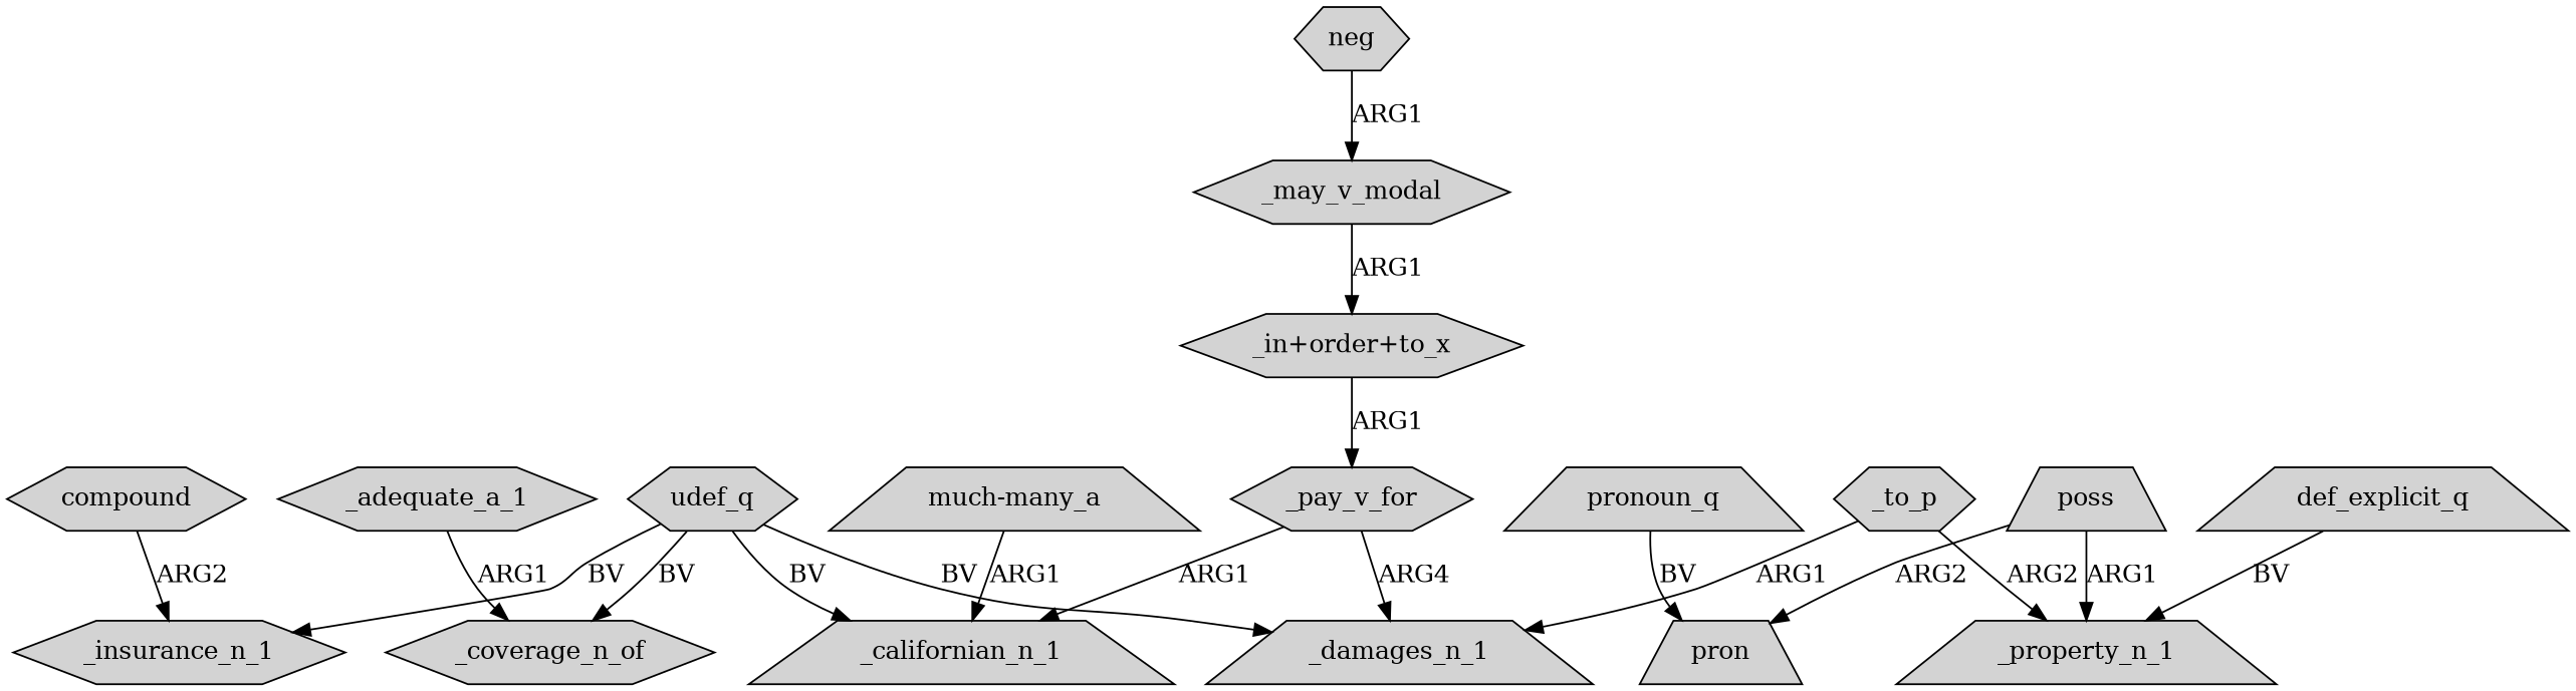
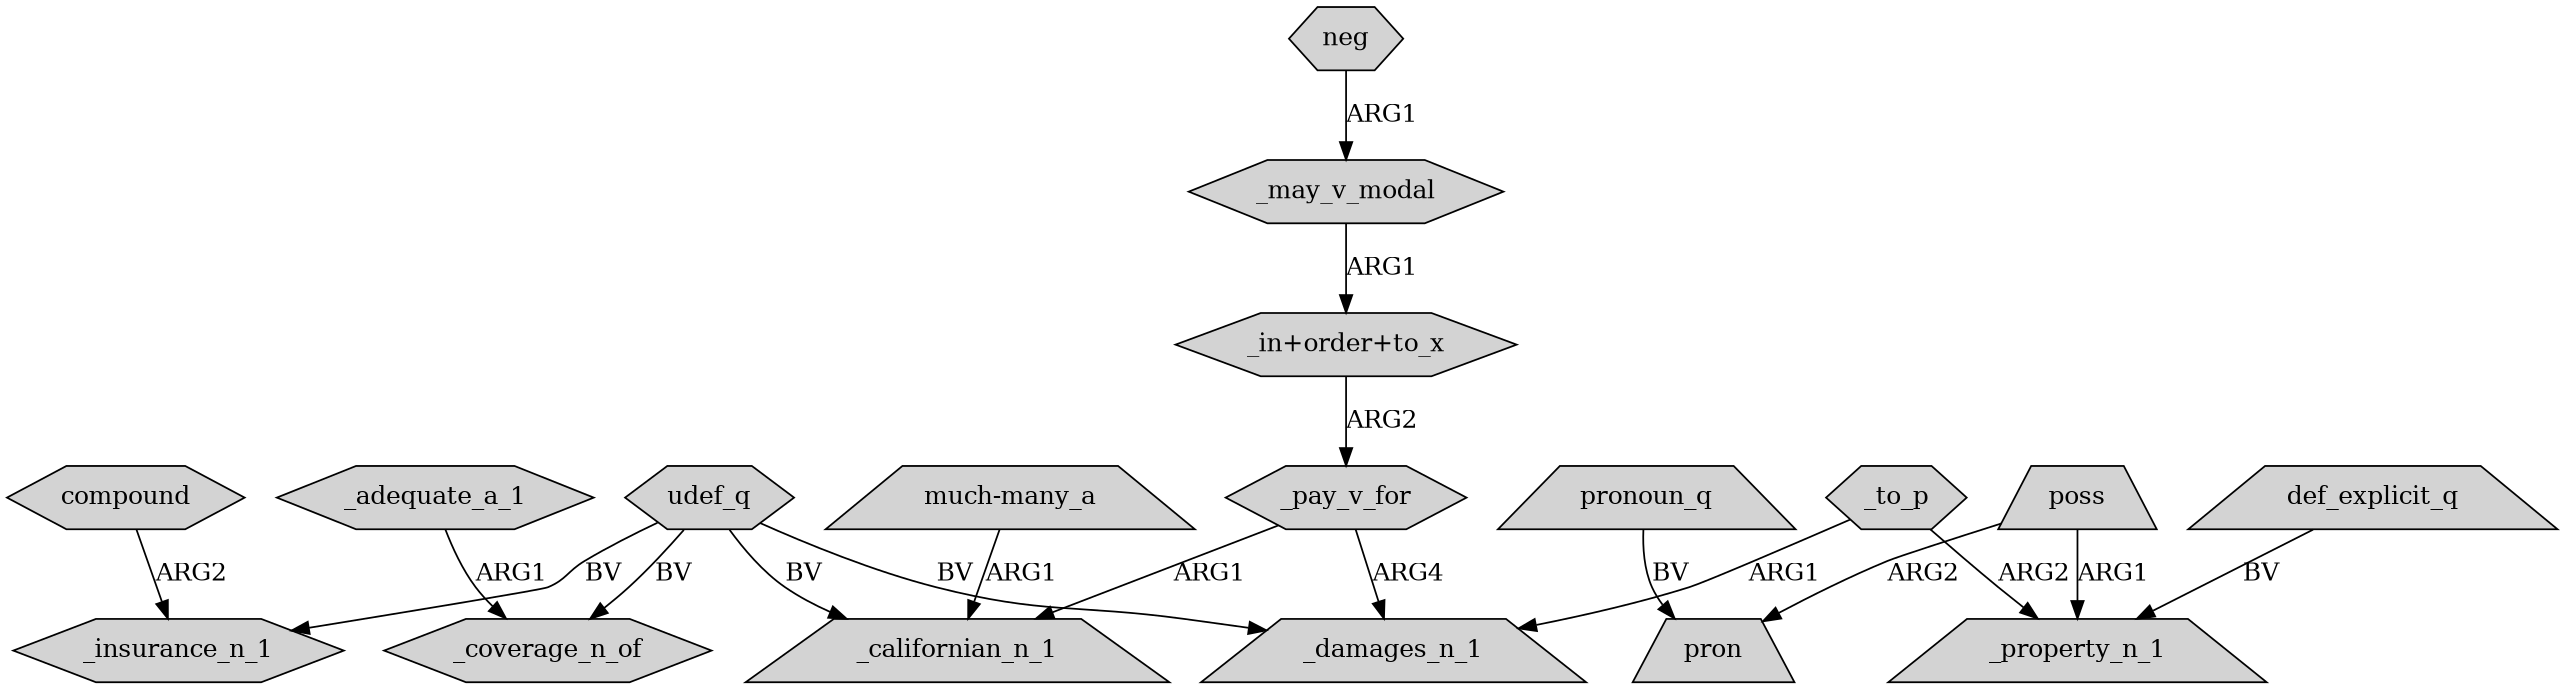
  digraph {
    fontname="DejaVu Serif"
    node [fontname="DejaVu Serif" shape=hexagon style=filled]
    edge [fontname="DejaVu Serif"]
    compound
    _insurance_n_1
    poss [shape=trapezium]
    pron [shape=trapezium]
    _property_n_1 [shape=trapezium]
    _to_p
    _damages_n_1 [shape=trapezium]
    "_in+order+to_x"
    _pay_v_for
    _californian_n_1 [shape=trapezium]
    def_explicit_q [shape=trapezium]
    _adequate_a_1
    _coverage_n_of
    udef_q
    neg
    _may_v_modal
    pronoun_q [shape=trapezium]
    "much-many_a" [shape=trapezium]
    compound -> _insurance_n_1 [label=ARG2]
    poss -> pron [label=ARG2]
    poss -> _property_n_1 [label=ARG1]
    _to_p -> _property_n_1 [label=ARG2]
    _to_p -> _damages_n_1 [label=ARG1]
-   "_in+order+to_x" -> _pay_v_for [label=ARG1]
+   "_in+order+to_x" -> _pay_v_for [label=ARG2]
    _pay_v_for -> _damages_n_1 [label=ARG4]
    _pay_v_for -> _californian_n_1 [label=ARG1]
    def_explicit_q -> _property_n_1 [label=BV]
    _adequate_a_1 -> _coverage_n_of [label=ARG1]
    udef_q -> _insurance_n_1 [label=BV]
    udef_q -> _damages_n_1 [label=BV]
    udef_q -> _californian_n_1 [label=BV]
    udef_q -> _coverage_n_of [label=BV]
    neg -> _may_v_modal [label=ARG1]
    _may_v_modal -> "_in+order+to_x" [label=ARG1]
    pronoun_q -> pron [label=BV]
    "much-many_a" -> _californian_n_1 [label=ARG1]
  }
